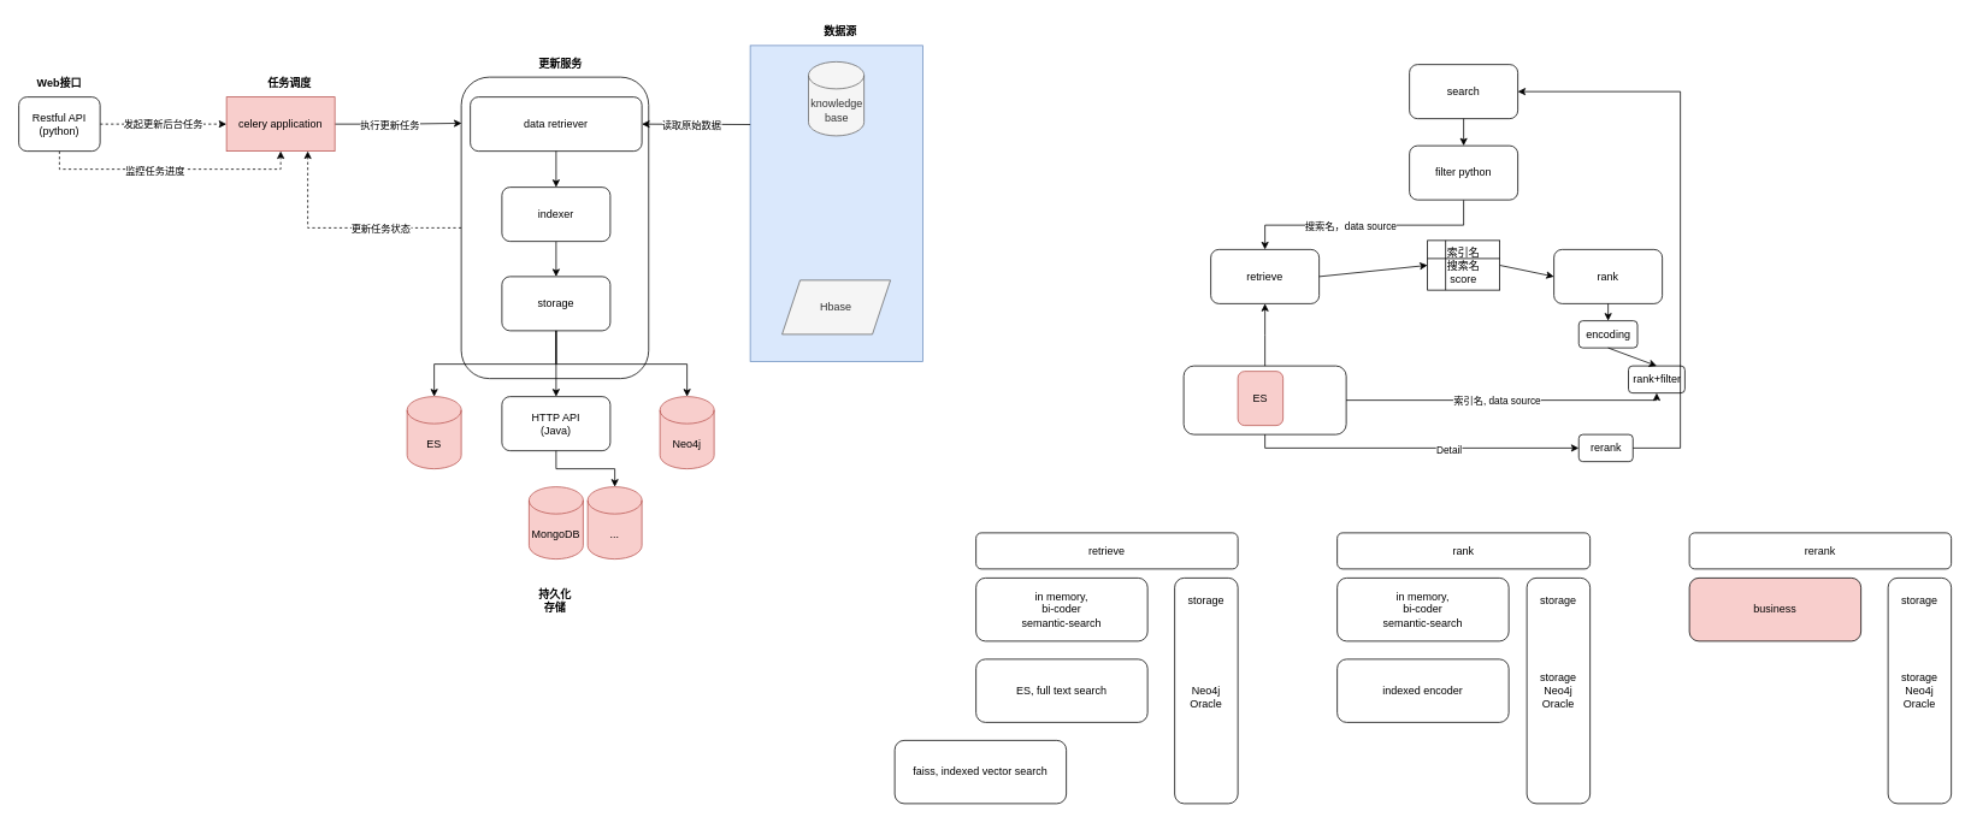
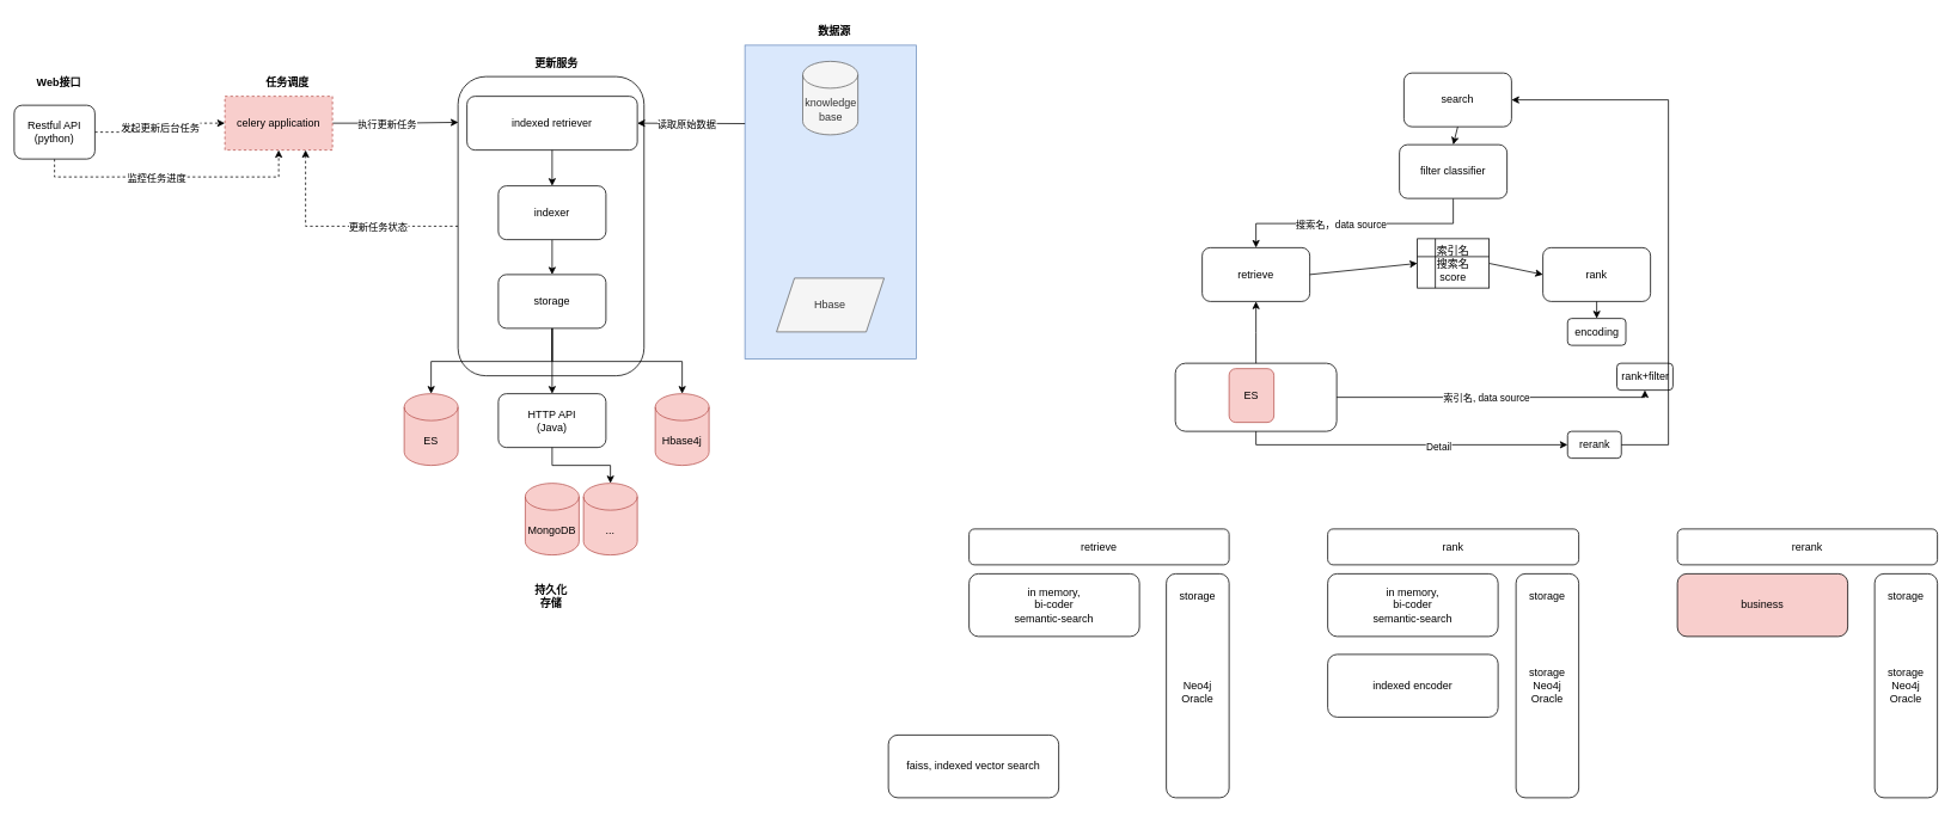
  <mxCell id="0" />
  <mxCell id="1" parent="0" />
  <mxCell id="2" value="" style="whiteSpace=wrap;html=1;fillColor=#dae8fc;strokeColor=#6c8ebf;" parent="1" vertex="1"><mxGeometry x="830" y="50" width="191" height="350" as="geometry" /></mxCell>
  <mxCell id="3" style="edgeStyle=orthogonalEdgeStyle;rounded=0;orthogonalLoop=1;jettySize=auto;html=1;exitX=0;exitY=0.5;exitDx=0;exitDy=0;entryX=0.75;entryY=1;entryDx=0;entryDy=0;dashed=1;startArrow=none;startFill=0;endArrow=classic;endFill=1;" parent="1" source="5" target="53" edge="1"><mxGeometry relative="1" as="geometry" /></mxCell>
  <mxCell id="4" value="更新任务状态" style="edgeLabel;html=1;align=center;verticalAlign=middle;resizable=0;points=[];" parent="3" vertex="1" connectable="0"><mxGeometry x="0.173" relative="1" as="geometry"><mxPoint x="60" as="offset" /></mxGeometry></mxCell>
  <mxCell id="5" value="" style="rounded=1;whiteSpace=wrap;html=1;" parent="1" vertex="1"><mxGeometry x="510" y="85" width="207.5" height="334" as="geometry" /></mxCell>
  <mxCell id="6" value="" style="rounded=1;whiteSpace=wrap;html=1;" parent="1" vertex="1"><mxGeometry x="1310" y="405" width="180" height="76" as="geometry" /></mxCell>
  <mxCell id="7" style="rounded=0;orthogonalLoop=1;jettySize=auto;html=1;exitX=1;exitY=0.5;exitDx=0;exitDy=0;startArrow=classic;startFill=1;endArrow=none;endFill=0;entryX=0;entryY=0.25;entryDx=0;entryDy=0;" parent="1" source="9" target="2" edge="1"><mxGeometry relative="1" as="geometry"><mxPoint x="890" y="174" as="targetPoint" /></mxGeometry></mxCell>
  <mxCell id="8" value="读取原始数据" style="edgeLabel;html=1;align=center;verticalAlign=middle;resizable=0;points=[];" parent="7" vertex="1" connectable="0"><mxGeometry x="-0.142" y="2" relative="1" as="geometry"><mxPoint x="3" y="2" as="offset" /></mxGeometry></mxCell>
- <mxCell id="9" value="data retriever" style="rounded=1;whiteSpace=wrap;html=1;" parent="1" vertex="1"><mxGeometry x="520" y="107" width="190" height="60" as="geometry" /></mxCell>
+ <mxCell id="9" value="indexed retriever" style="rounded=1;whiteSpace=wrap;html=1;" parent="1" vertex="1"><mxGeometry x="520" y="107" width="190" height="60" as="geometry" /></mxCell>
  <mxCell id="10" style="edgeStyle=orthogonalEdgeStyle;rounded=0;orthogonalLoop=1;jettySize=auto;html=1;exitX=0.5;exitY=1;exitDx=0;exitDy=0;entryX=0.5;entryY=0;entryDx=0;entryDy=0;" parent="1" source="11" target="55" edge="1"><mxGeometry relative="1" as="geometry" /></mxCell>
  <mxCell id="11" value="indexer" style="rounded=1;whiteSpace=wrap;html=1;" parent="1" vertex="1"><mxGeometry x="555" y="207" width="120" height="60" as="geometry" /></mxCell>
- <mxCell id="12" value="search" style="rounded=1;whiteSpace=wrap;html=1;" parent="1" vertex="1"><mxGeometry x="1560" y="71" width="120" height="60" as="geometry" /></mxCell>
+ <mxCell id="12" value="search" style="rounded=1;whiteSpace=wrap;html=1;" parent="1" vertex="1"><mxGeometry x="1565" y="81" width="120" height="60" as="geometry" /></mxCell>
  <mxCell id="13" value="encoding" style="rounded=1;whiteSpace=wrap;html=1;" parent="1" vertex="1"><mxGeometry x="1747.5" y="355" width="65" height="30" as="geometry" /></mxCell>
  <mxCell id="14" value="" style="edgeStyle=elbowEdgeStyle;elbow=vertical;endArrow=none;html=1;rounded=0;exitX=0.5;exitY=1;exitDx=0;exitDy=0;entryX=0.5;entryY=0;entryDx=0;entryDy=0;endFill=0;startArrow=classic;startFill=1;" parent="1" source="15" target="6" edge="1"><mxGeometry width="50" height="50" relative="1" as="geometry"><mxPoint x="1440" y="361" as="sourcePoint" /><mxPoint x="1485" y="441" as="targetPoint" /></mxGeometry></mxCell>
  <mxCell id="15" value="retrieve" style="rounded=1;whiteSpace=wrap;html=1;" parent="1" vertex="1"><mxGeometry x="1340" y="276" width="120" height="60" as="geometry" /></mxCell>
  <mxCell id="16" value="rank" style="rounded=1;whiteSpace=wrap;html=1;" parent="1" vertex="1"><mxGeometry x="1720" y="276" width="120" height="60" as="geometry" /></mxCell>
  <mxCell id="17" value="" style="edgeStyle=elbowEdgeStyle;elbow=vertical;endArrow=classic;html=1;rounded=0;exitX=0.5;exitY=1;exitDx=0;exitDy=0;entryX=0.5;entryY=0;entryDx=0;entryDy=0;" parent="1" source="31" target="15" edge="1"><mxGeometry width="50" height="50" relative="1" as="geometry"><mxPoint x="1540" y="241" as="sourcePoint" /><mxPoint x="1610" y="281" as="targetPoint" /></mxGeometry></mxCell>
  <mxCell id="18" value="搜索名，data source" style="edgeLabel;html=1;align=center;verticalAlign=middle;resizable=0;points=[];" parent="17" vertex="1" connectable="0"><mxGeometry x="0.122" y="1" relative="1" as="geometry"><mxPoint as="offset" /></mxGeometry></mxCell>
  <mxCell id="19" value="" style="endArrow=classic;html=1;rounded=0;exitX=1;exitY=0.5;exitDx=0;exitDy=0;entryX=0;entryY=0.5;entryDx=0;entryDy=0;" parent="1" source="20" target="16" edge="1"><mxGeometry width="50" height="50" relative="1" as="geometry"><mxPoint x="1490" y="356" as="sourcePoint" /><mxPoint x="1560" y="306" as="targetPoint" /></mxGeometry></mxCell>
  <mxCell id="20" value="索引名&lt;br&gt;搜索名&lt;br&gt;score" style="shape=internalStorage;whiteSpace=wrap;html=1;backgroundOutline=1;" parent="1" vertex="1"><mxGeometry x="1580" y="266" width="80" height="55" as="geometry" /></mxCell>
  <mxCell id="21" value="" style="endArrow=classic;html=1;rounded=0;exitX=1;exitY=0.5;exitDx=0;exitDy=0;entryX=0;entryY=0.5;entryDx=0;entryDy=0;" parent="1" source="15" target="20" edge="1"><mxGeometry width="50" height="50" relative="1" as="geometry"><mxPoint x="1670" y="316" as="sourcePoint" /><mxPoint x="1590" y="306" as="targetPoint" /></mxGeometry></mxCell>
  <mxCell id="22" value="rank+filter" style="rounded=1;whiteSpace=wrap;html=1;" parent="1" vertex="1"><mxGeometry x="1802.5" y="405" width="62.5" height="30" as="geometry" /></mxCell>
- <mxCell id="23" value="" style="endArrow=classic;html=1;rounded=0;entryX=0.5;entryY=0;entryDx=0;entryDy=0;exitX=0.5;exitY=1;exitDx=0;exitDy=0;" parent="1" source="13" target="22" edge="1"><mxGeometry width="50" height="50" relative="1" as="geometry"><mxPoint x="1370" y="335" as="sourcePoint" /><mxPoint x="1420" y="285" as="targetPoint" /></mxGeometry></mxCell>
  <mxCell id="24" value="rerank" style="rounded=1;whiteSpace=wrap;html=1;" parent="1" vertex="1"><mxGeometry x="1747.5" y="481" width="60" height="30" as="geometry" /></mxCell>
  <mxCell id="25" value="" style="edgeStyle=elbowEdgeStyle;elbow=horizontal;endArrow=classic;html=1;rounded=0;exitX=0.5;exitY=1;exitDx=0;exitDy=0;entryX=0;entryY=0.5;entryDx=0;entryDy=0;" parent="1" source="6" edge="1"><mxGeometry width="50" height="50" relative="1" as="geometry"><mxPoint x="1370" y="331" as="sourcePoint" /><mxPoint x="1747.5" y="496" as="targetPoint" /><Array as="points"><mxPoint x="1400" y="503" /><mxPoint x="1455" y="486" /></Array></mxGeometry></mxCell>
  <mxCell id="26" value="Detail" style="edgeLabel;html=1;align=center;verticalAlign=middle;resizable=0;points=[];" parent="25" vertex="1" connectable="0"><mxGeometry x="0.2" y="-1" relative="1" as="geometry"><mxPoint as="offset" /></mxGeometry></mxCell>
  <mxCell id="27" value="" style="edgeStyle=elbowEdgeStyle;elbow=vertical;endArrow=none;html=1;rounded=0;exitX=0.5;exitY=1;exitDx=0;exitDy=0;entryX=1;entryY=0.5;entryDx=0;entryDy=0;startArrow=classic;startFill=1;endFill=0;" parent="1" source="22" target="6" edge="1"><mxGeometry width="50" height="50" relative="1" as="geometry"><mxPoint x="1370" y="331" as="sourcePoint" /><mxPoint x="1550" y="420" as="targetPoint" /><Array as="points"><mxPoint x="1600" y="443" /><mxPoint x="1650" y="444" /></Array></mxGeometry></mxCell>
  <mxCell id="28" value="索引名, data source" style="edgeLabel;html=1;align=center;verticalAlign=middle;resizable=0;points=[];" parent="27" vertex="1" connectable="0"><mxGeometry x="0.051" relative="1" as="geometry"><mxPoint as="offset" /></mxGeometry></mxCell>
  <mxCell id="29" value="" style="edgeStyle=elbowEdgeStyle;elbow=horizontal;endArrow=classic;html=1;rounded=0;exitX=1;exitY=0.5;exitDx=0;exitDy=0;entryX=1;entryY=0.5;entryDx=0;entryDy=0;" parent="1" target="12" edge="1"><mxGeometry width="50" height="50" relative="1" as="geometry"><mxPoint x="1807.5" y="496" as="sourcePoint" /><mxPoint x="1420" y="281" as="targetPoint" /><Array as="points"><mxPoint x="1860" y="331" /></Array></mxGeometry></mxCell>
  <mxCell id="30" value="" style="endArrow=classic;html=1;rounded=0;entryX=0.5;entryY=0;entryDx=0;entryDy=0;exitX=0.5;exitY=1;exitDx=0;exitDy=0;" parent="1" source="16" target="13" edge="1"><mxGeometry width="50" height="50" relative="1" as="geometry"><mxPoint x="1370" y="291" as="sourcePoint" /><mxPoint x="1420" y="241" as="targetPoint" /></mxGeometry></mxCell>
- <mxCell id="31" value="filter python" style="rounded=1;whiteSpace=wrap;html=1;" parent="1" vertex="1"><mxGeometry x="1560" y="161" width="120" height="60" as="geometry" /></mxCell>
+ <mxCell id="31" value="filter classifier" style="rounded=1;whiteSpace=wrap;html=1;" parent="1" vertex="1"><mxGeometry x="1560" y="161" width="120" height="60" as="geometry" /></mxCell>
  <mxCell id="32" value="" style="endArrow=classic;html=1;rounded=0;entryX=0.5;entryY=0;entryDx=0;entryDy=0;exitX=0.5;exitY=1;exitDx=0;exitDy=0;" parent="1" source="12" target="31" edge="1"><mxGeometry width="50" height="50" relative="1" as="geometry"><mxPoint x="1370" y="291" as="sourcePoint" /><mxPoint x="1420" y="241" as="targetPoint" /></mxGeometry></mxCell>
  <mxCell id="33" value="ES" style="rounded=1;whiteSpace=wrap;html=1;fillColor=#f8cecc;strokeColor=#b85450;" parent="1" vertex="1"><mxGeometry x="1370" y="411" width="50" height="60" as="geometry" /></mxCell>
  <mxCell id="34" value="retrieve" style="rounded=1;whiteSpace=wrap;html=1;" parent="1" vertex="1"><mxGeometry x="1080" y="590" width="290" height="40" as="geometry" /></mxCell>
  <mxCell id="35" value="rank" style="rounded=1;whiteSpace=wrap;html=1;" parent="1" vertex="1"><mxGeometry x="1480" y="590" width="280" height="40" as="geometry" /></mxCell>
  <mxCell id="36" value="rerank" style="rounded=1;whiteSpace=wrap;html=1;" parent="1" vertex="1"><mxGeometry x="1870" y="590" width="290" height="40" as="geometry" /></mxCell>
  <mxCell id="37" value="in memory,&lt;br&gt;bi-coder&lt;br&gt;semantic-search" style="rounded=1;whiteSpace=wrap;html=1;" parent="1" vertex="1"><mxGeometry x="1080" y="640" width="190" height="70" as="geometry" /></mxCell>
- <mxCell id="38" value="ES, full text search" style="rounded=1;whiteSpace=wrap;html=1;" parent="1" vertex="1"><mxGeometry x="1080" y="730" width="190" height="70" as="geometry" /></mxCell>
  <mxCell id="39" value="faiss, indexed vector search" style="rounded=1;whiteSpace=wrap;html=1;" parent="1" vertex="1"><mxGeometry x="990" y="820" width="190" height="70" as="geometry" /></mxCell>
  <mxCell id="40" value="in memory,&lt;br&gt;bi-coder&lt;br&gt;semantic-search" style="rounded=1;whiteSpace=wrap;html=1;" parent="1" vertex="1"><mxGeometry x="1480" y="640" width="190" height="70" as="geometry" /></mxCell>
  <mxCell id="41" value="indexed encoder" style="rounded=1;whiteSpace=wrap;html=1;" parent="1" vertex="1"><mxGeometry x="1480" y="730" width="190" height="70" as="geometry" /></mxCell>
  <mxCell id="42" value="business" style="rounded=1;whiteSpace=wrap;html=1;fillColor=#f8cecc;" parent="1" vertex="1"><mxGeometry x="1870" y="640" width="190" height="70" as="geometry" /></mxCell>
  <mxCell id="43" value="&lt;br&gt;Neo4j&lt;br&gt;Oracle" style="rounded=1;whiteSpace=wrap;html=1;" parent="1" vertex="1"><mxGeometry x="1300" y="640" width="70" height="250" as="geometry" /></mxCell>
  <mxCell id="44" value="storage&lt;br&gt;Neo4j&lt;br&gt;Oracle" style="rounded=1;whiteSpace=wrap;html=1;" parent="1" vertex="1"><mxGeometry x="1690" y="640" width="70" height="250" as="geometry" /></mxCell>
  <mxCell id="45" value="storage&lt;br&gt;Neo4j&lt;br&gt;Oracle" style="rounded=1;whiteSpace=wrap;html=1;" parent="1" vertex="1"><mxGeometry x="2090" y="640" width="70" height="250" as="geometry" /></mxCell>
  <mxCell id="46" value="" style="endArrow=classic;html=1;rounded=0;exitX=0.5;exitY=1;exitDx=0;exitDy=0;entryX=0.5;entryY=0;entryDx=0;entryDy=0;" parent="1" source="9" target="11" edge="1"><mxGeometry width="50" height="50" relative="1" as="geometry"><mxPoint x="322.5" y="277" as="sourcePoint" /><mxPoint x="372.5" y="227" as="targetPoint" /></mxGeometry></mxCell>
  <mxCell id="47" value="发起更新后台任务" style="edgeStyle=orthogonalEdgeStyle;rounded=0;orthogonalLoop=1;jettySize=auto;html=1;exitX=1;exitY=0.5;exitDx=0;exitDy=0;dashed=1;startArrow=none;startFill=0;endArrow=classic;endFill=1;" parent="1" source="50" target="53" edge="1"><mxGeometry relative="1" as="geometry" /></mxCell>
  <mxCell id="48" style="edgeStyle=orthogonalEdgeStyle;rounded=0;orthogonalLoop=1;jettySize=auto;html=1;exitX=0.5;exitY=1;exitDx=0;exitDy=0;entryX=0.5;entryY=1;entryDx=0;entryDy=0;startArrow=none;startFill=0;endArrow=classic;endFill=1;dashed=1;" parent="1" source="50" target="53" edge="1"><mxGeometry relative="1" as="geometry" /></mxCell>
  <mxCell id="49" value="监控任务进度" style="edgeLabel;html=1;align=center;verticalAlign=middle;resizable=0;points=[];" parent="48" vertex="1" connectable="0"><mxGeometry x="0.058" y="-1" relative="1" as="geometry"><mxPoint x="-26" as="offset" /></mxGeometry></mxCell>
- <mxCell id="50" value="Restful API&lt;br&gt;(python)" style="rounded=1;whiteSpace=wrap;html=1;" parent="1" vertex="1"><mxGeometry x="20" y="107" width="90" height="60" as="geometry" /></mxCell>
+ <mxCell id="50" value="Restful API&lt;br&gt;(python)" style="rounded=1;whiteSpace=wrap;html=1;" parent="1" vertex="1"><mxGeometry x="15" y="117" width="90" height="60" as="geometry" /></mxCell>
  <mxCell id="51" style="edgeStyle=orthogonalEdgeStyle;rounded=0;orthogonalLoop=1;jettySize=auto;html=1;exitX=1;exitY=0.5;exitDx=0;exitDy=0;entryX=0.002;entryY=0.153;entryDx=0;entryDy=0;entryPerimeter=0;startArrow=none;startFill=0;endArrow=classic;endFill=1;" parent="1" source="53" target="5" edge="1"><mxGeometry relative="1" as="geometry" /></mxCell>
  <mxCell id="52" value="执行更新任务" style="edgeLabel;html=1;align=center;verticalAlign=middle;resizable=0;points=[];" parent="51" vertex="1" connectable="0"><mxGeometry x="-0.425" y="-3" relative="1" as="geometry"><mxPoint x="19" y="-3" as="offset" /></mxGeometry></mxCell>
- <mxCell id="53" value="celery application" style="rounded=0;whiteSpace=wrap;html=1;fillColor=#f8cecc;strokeColor=#b85450;" parent="1" vertex="1"><mxGeometry x="250" y="107" width="120" height="60" as="geometry" /></mxCell>
+ <mxCell id="53" value="celery application" style="rounded=0;whiteSpace=wrap;html=1;fillColor=#f8cecc;strokeColor=#b85450;dashed=1;" parent="1" vertex="1"><mxGeometry x="250" y="107" width="120" height="60" as="geometry" /></mxCell>
  <mxCell id="54" style="edgeStyle=orthogonalEdgeStyle;rounded=0;orthogonalLoop=1;jettySize=auto;html=1;exitX=0.5;exitY=1;exitDx=0;exitDy=0;entryX=0.5;entryY=0;entryDx=0;entryDy=0;" parent="1" source="55" target="64" edge="1"><mxGeometry relative="1" as="geometry"><mxPoint x="615" y="439" as="targetPoint" /></mxGeometry></mxCell>
  <mxCell id="55" value="storage" style="rounded=1;whiteSpace=wrap;html=1;" parent="1" vertex="1"><mxGeometry x="555" y="306" width="120" height="60" as="geometry" /></mxCell>
- <mxCell id="56" value="Neo4j" style="shape=cylinder3;whiteSpace=wrap;html=1;boundedLbl=1;backgroundOutline=1;size=15;fillColor=#f8cecc;strokeColor=#b85450;" parent="1" vertex="1"><mxGeometry x="730" y="439" width="60" height="80" as="geometry" /></mxCell>
+ <mxCell id="56" value="Hbase4j" style="shape=cylinder3;whiteSpace=wrap;html=1;boundedLbl=1;backgroundOutline=1;size=15;fillColor=#f8cecc;strokeColor=#b85450;" parent="1" vertex="1"><mxGeometry x="730" y="439" width="60" height="80" as="geometry" /></mxCell>
  <mxCell id="57" value="ES" style="shape=cylinder3;whiteSpace=wrap;html=1;boundedLbl=1;backgroundOutline=1;size=15;fillColor=#f8cecc;strokeColor=#b85450;" parent="1" vertex="1"><mxGeometry x="450" y="439" width="60" height="80" as="geometry" /></mxCell>
  <mxCell id="58" value="knowledge base" style="shape=cylinder3;whiteSpace=wrap;html=1;boundedLbl=1;backgroundOutline=1;size=15;fillColor=#f5f5f5;strokeColor=#666666;fontColor=#333333;" parent="1" vertex="1"><mxGeometry x="894.5" y="68" width="61.5" height="82" as="geometry" /></mxCell>
  <mxCell id="59" value="Hbase" style="shape=parallelogram;perimeter=parallelogramPerimeter;whiteSpace=wrap;html=1;fixedSize=1;fillColor=#f5f5f5;fontColor=#333333;strokeColor=#666666;" parent="1" vertex="1"><mxGeometry x="865.25" y="310" width="120" height="60" as="geometry" /></mxCell>
  <mxCell id="60" value="MongoDB" style="shape=cylinder3;whiteSpace=wrap;html=1;boundedLbl=1;backgroundOutline=1;size=15;fillColor=#f8cecc;strokeColor=#b85450;" parent="1" vertex="1"><mxGeometry x="585" y="539" width="60" height="80" as="geometry" /></mxCell>
  <mxCell id="61" value="..." style="shape=cylinder3;whiteSpace=wrap;html=1;boundedLbl=1;backgroundOutline=1;size=15;fillColor=#f8cecc;strokeColor=#b85450;" parent="1" vertex="1"><mxGeometry y="539" width="60" height="80" as="geometry" x="650" /></mxCell>
  <mxCell id="62" value="" style="edgeStyle=elbowEdgeStyle;elbow=vertical;endArrow=classic;html=1;rounded=0;exitX=0.5;exitY=1;exitDx=0;exitDy=0;" parent="1" source="55" target="56" edge="1"><mxGeometry width="50" height="50" relative="1" as="geometry"><mxPoint x="410" y="309" as="sourcePoint" /><mxPoint x="460" y="259" as="targetPoint" /></mxGeometry></mxCell>
  <mxCell id="63" value="" style="edgeStyle=elbowEdgeStyle;elbow=vertical;endArrow=classic;html=1;rounded=0;exitX=0.5;exitY=1;exitDx=0;exitDy=0;entryX=0.5;entryY=0;entryDx=0;entryDy=0;entryPerimeter=0;" parent="1" source="55" target="57" edge="1"><mxGeometry width="50" height="50" relative="1" as="geometry"><mxPoint x="625" y="376" as="sourcePoint" /><mxPoint x="692.5" y="449" as="targetPoint" /></mxGeometry></mxCell>
  <mxCell id="64" value="HTTP API&lt;br&gt;(Java)" style="rounded=1;whiteSpace=wrap;html=1;" parent="1" vertex="1"><mxGeometry x="555" y="439" width="120" height="60" as="geometry" /></mxCell>
  <mxCell id="65" value="" style="edgeStyle=orthogonalEdgeStyle;rounded=0;orthogonalLoop=1;jettySize=auto;html=1;entryX=0.5;entryY=0;entryDx=0;entryDy=0;entryPerimeter=0;exitX=0.5;exitY=1;exitDx=0;exitDy=0;" parent="1" source="64" target="61" edge="1"><mxGeometry relative="1" as="geometry"><mxPoint x="625" y="509" as="sourcePoint" /><mxPoint x="625" y="569" as="targetPoint" /></mxGeometry></mxCell>
  <mxCell id="66" value="更新服务" style="text;html=1;strokeColor=none;fillColor=none;align=center;verticalAlign=middle;whiteSpace=wrap;rounded=0;fontStyle=1" parent="1" vertex="1"><mxGeometry x="590" y="55" width="60" height="30" as="geometry" /></mxCell>
  <mxCell id="67" value="数据源" style="text;html=1;strokeColor=none;fillColor=none;align=center;verticalAlign=middle;whiteSpace=wrap;rounded=0;fontStyle=1" parent="1" vertex="1"><mxGeometry x="900" y="20" width="60" height="30" as="geometry" /></mxCell>
  <mxCell id="68" value="Web接口" style="text;html=1;strokeColor=none;fillColor=none;align=center;verticalAlign=middle;whiteSpace=wrap;rounded=0;fontStyle=1" parent="1" vertex="1"><mxGeometry x="35" y="77" width="60" height="30" as="geometry" /></mxCell>
  <mxCell id="69" value="持久化&lt;br&gt;存储" style="text;html=1;strokeColor=none;fillColor=none;align=center;verticalAlign=middle;whiteSpace=wrap;rounded=0;fontStyle=1" parent="1" vertex="1"><mxGeometry x="583.75" y="650" width="60" height="30" as="geometry" /></mxCell>
  <mxCell id="70" value="任务调度" style="text;html=1;strokeColor=none;fillColor=none;align=center;verticalAlign=middle;whiteSpace=wrap;rounded=0;fontStyle=1" parent="1" vertex="1"><mxGeometry x="290" y="77" width="60" height="30" as="geometry" /></mxCell>
  <mxCell id="71" value="storage" style="text;html=1;strokeColor=none;fillColor=none;align=center;verticalAlign=middle;whiteSpace=wrap;rounded=0;" vertex="1" parent="1"><mxGeometry x="1305" y="650" width="60" height="30" as="geometry" /></mxCell>
  <mxCell id="72" value="storage" style="text;html=1;strokeColor=none;fillColor=none;align=center;verticalAlign=middle;whiteSpace=wrap;rounded=0;" vertex="1" parent="1"><mxGeometry x="1695" y="650" width="60" height="30" as="geometry" /></mxCell>
  <mxCell id="73" value="storage" style="text;html=1;strokeColor=none;fillColor=none;align=center;verticalAlign=middle;whiteSpace=wrap;rounded=0;" vertex="1" parent="1"><mxGeometry x="2095" y="650" width="60" height="30" as="geometry" /></mxCell>
